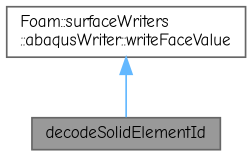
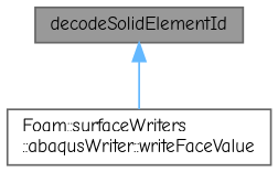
  digraph {
    rankdir=TB
    fontname="Comic Neue"
    node [fontname="Comic Neue" fontsize=10 shape=box style=filled]
    n1 [color=gray40 fillcolor=grey60 fontcolor=black height=0.2 label=decodeSolidElementId width=0.4]
    n2 [color=grey40 fillcolor=white height=0.2 label="Foam::surfaceWriters\l::abaqusWriter::writeFaceValue" width=0.4]
-   n2 -> n1 [color=steelblue1 dir=back fontname="Comic Neue" fontsize=10 labelfontname=Helvetica labelfontsize=10 style=solid]
+   n1 -> n2 [color=steelblue1 dir=back fontname="Comic Neue" fontsize=10 labelfontname=Helvetica labelfontsize=10 style=solid]
  }
